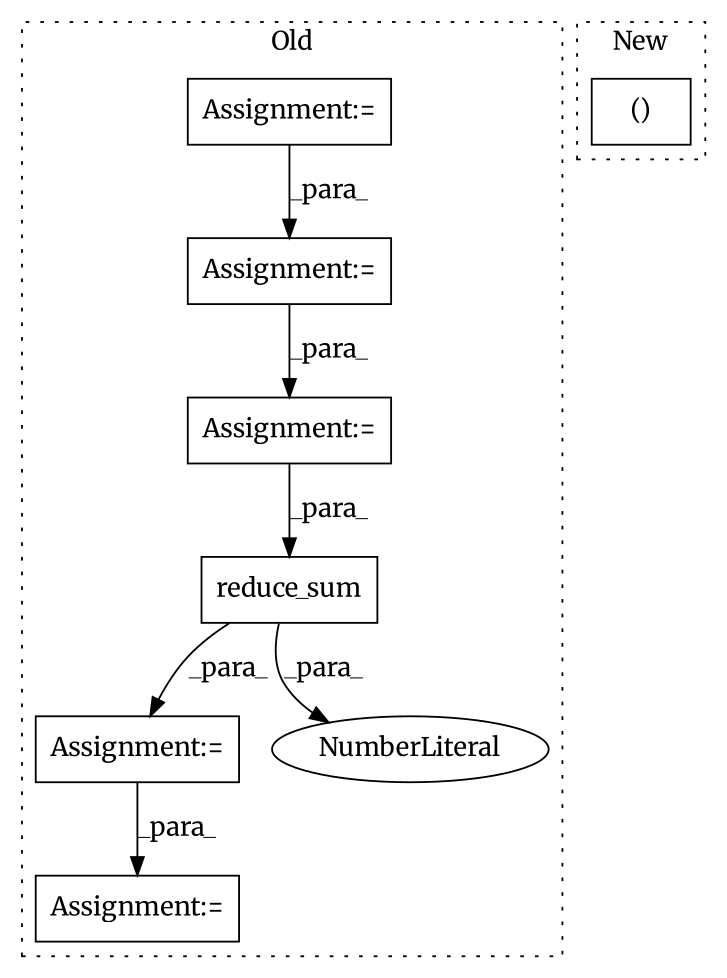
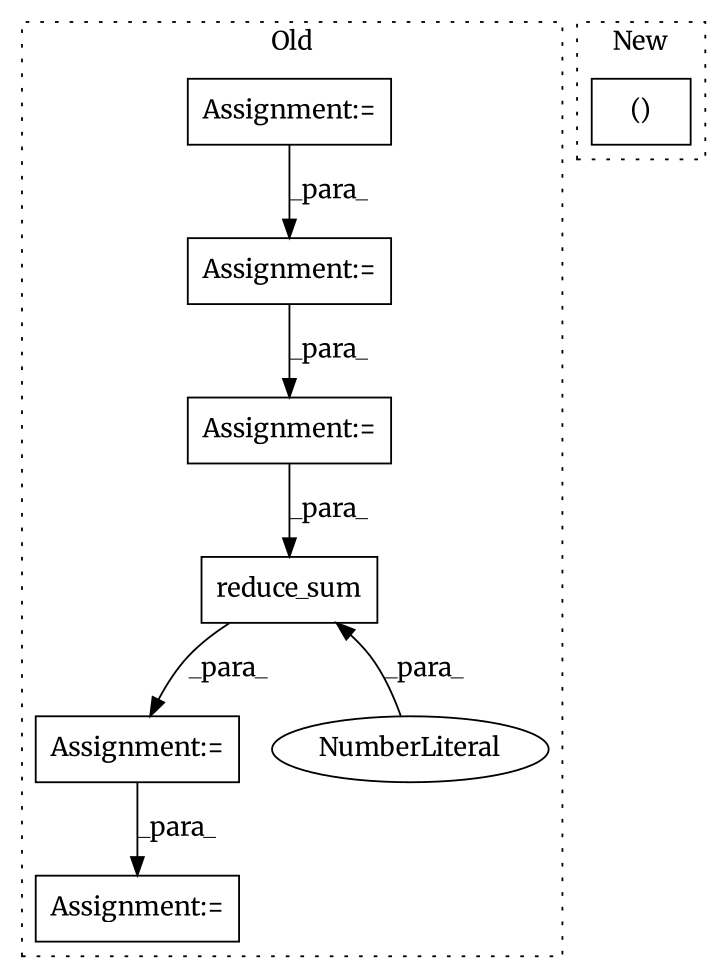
  digraph {
    fontname=Merriweather
    node [a=7 l=12 shape=box fontname=Merriweather]
    edge [fontname=Merriweather]
    n1 [a=32 l="11,1" label=reduce_sum s="33221,33241"]
    n2 [label="Assignment:=" s=33198]
    n3 [a=34 l=1 label=NumberLiteral s=33240 shape=ellipse]
    n4 [label="Assignment:=" s=32987]
    n5 [l=49 label="Assignment:=" s=33130]
    n6 [l=1 label="Assignment:=" s=32761]
    n7 [l=30 label="Assignment:=" s=33449]
    n8 [a=106 l=27 label="()" s=33166]
    subgraph cluster_1 {
      label=Old
      style=dotted
      n1
      n2
      n3
      n4
      n5
      n6
      n7
    }
    subgraph cluster_2 {
      label=New
      style=dotted
      n8
    }
    n1 -> n2 [label=_para_]
    n2 -> n7 [label=_para_]
-   n1 -> n3 [label=_para_]
+   n3 -> n1 [label=_para_]
    n4 -> n1 [label=_para_]
    n5 -> n4 [label=_para_]
    n6 -> n5 [label=_para_]
  }
